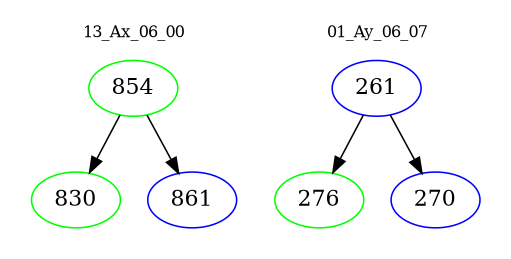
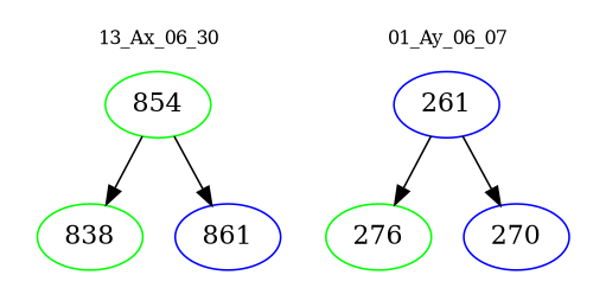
  digraph {
    node [color=green]
    edge [color=black]
    n1 [label=854]
-   n2 [label=830]
+   n2 [label=838]
    n3 [color=blue label=861]
    n4 [color=blue label=261]
    n5 [label=276]
    n6 [color=blue label=270]
    subgraph cluster_1 {
      color=white
      fontsize=10
-     label="13_Ax_06_00"
+     label="13_Ax_06_30"
      n1
      n2
      n3
    }
    subgraph cluster_2 {
      color=white
      fontsize=10
      label="01_Ay_06_07"
      n4
      n5
      n6
    }
    n1 -> n2
    n1 -> n3
    n4 -> n5
    n4 -> n6
  }
